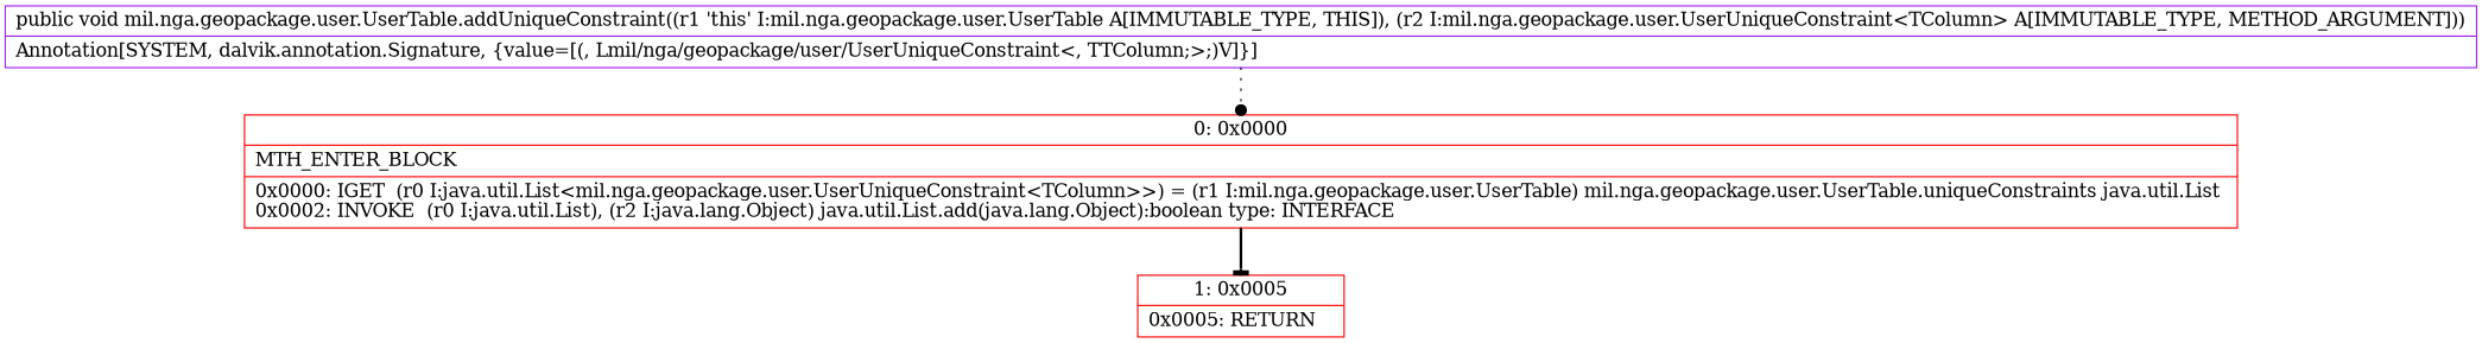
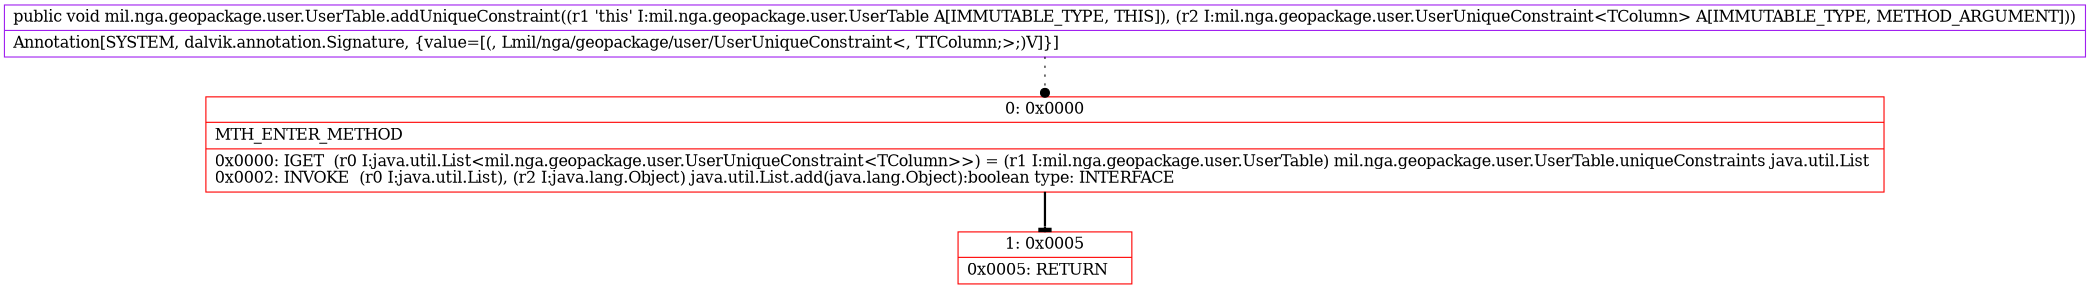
  digraph {
    node [shape=record color=red]
-   n1 [label="{0\:\ 0x0000|MTH_ENTER_BLOCK\l|0x0000: IGET  (r0 I:java.util.List\<mil.nga.geopackage.user.UserUniqueConstraint\<TColumn\>\>) = (r1 I:mil.nga.geopackage.user.UserTable) mil.nga.geopackage.user.UserTable.uniqueConstraints java.util.List \l0x0002: INVOKE  (r0 I:java.util.List), (r2 I:java.lang.Object) java.util.List.add(java.lang.Object):boolean type: INTERFACE \l}"]
+   n1 [label="{0\:\ 0x0000|MTH_ENTER_METHOD\l|0x0000: IGET  (r0 I:java.util.List\<mil.nga.geopackage.user.UserUniqueConstraint\<TColumn\>\>) = (r1 I:mil.nga.geopackage.user.UserTable) mil.nga.geopackage.user.UserTable.uniqueConstraints java.util.List \l0x0002: INVOKE  (r0 I:java.util.List), (r2 I:java.lang.Object) java.util.List.add(java.lang.Object):boolean type: INTERFACE \l}"]
    n2 [label="{1\:\ 0x0005|0x0005: RETURN   \l}"]
    n3 [label="{public void mil.nga.geopackage.user.UserTable.addUniqueConstraint((r1 'this' I:mil.nga.geopackage.user.UserTable A[IMMUTABLE_TYPE, THIS]), (r2 I:mil.nga.geopackage.user.UserUniqueConstraint\<TColumn\> A[IMMUTABLE_TYPE, METHOD_ARGUMENT]))  | Annotation[SYSTEM, dalvik.annotation.Signature, \{value=[(, Lmil\/nga\/geopackage\/user\/UserUniqueConstraint\<, TTColumn;\>;)V]\}]\l}" color=purple]
    n1 -> n2 [style=bold arrowhead=tee]
    n3 -> n1 [style=dotted arrowhead=dot]
  }
